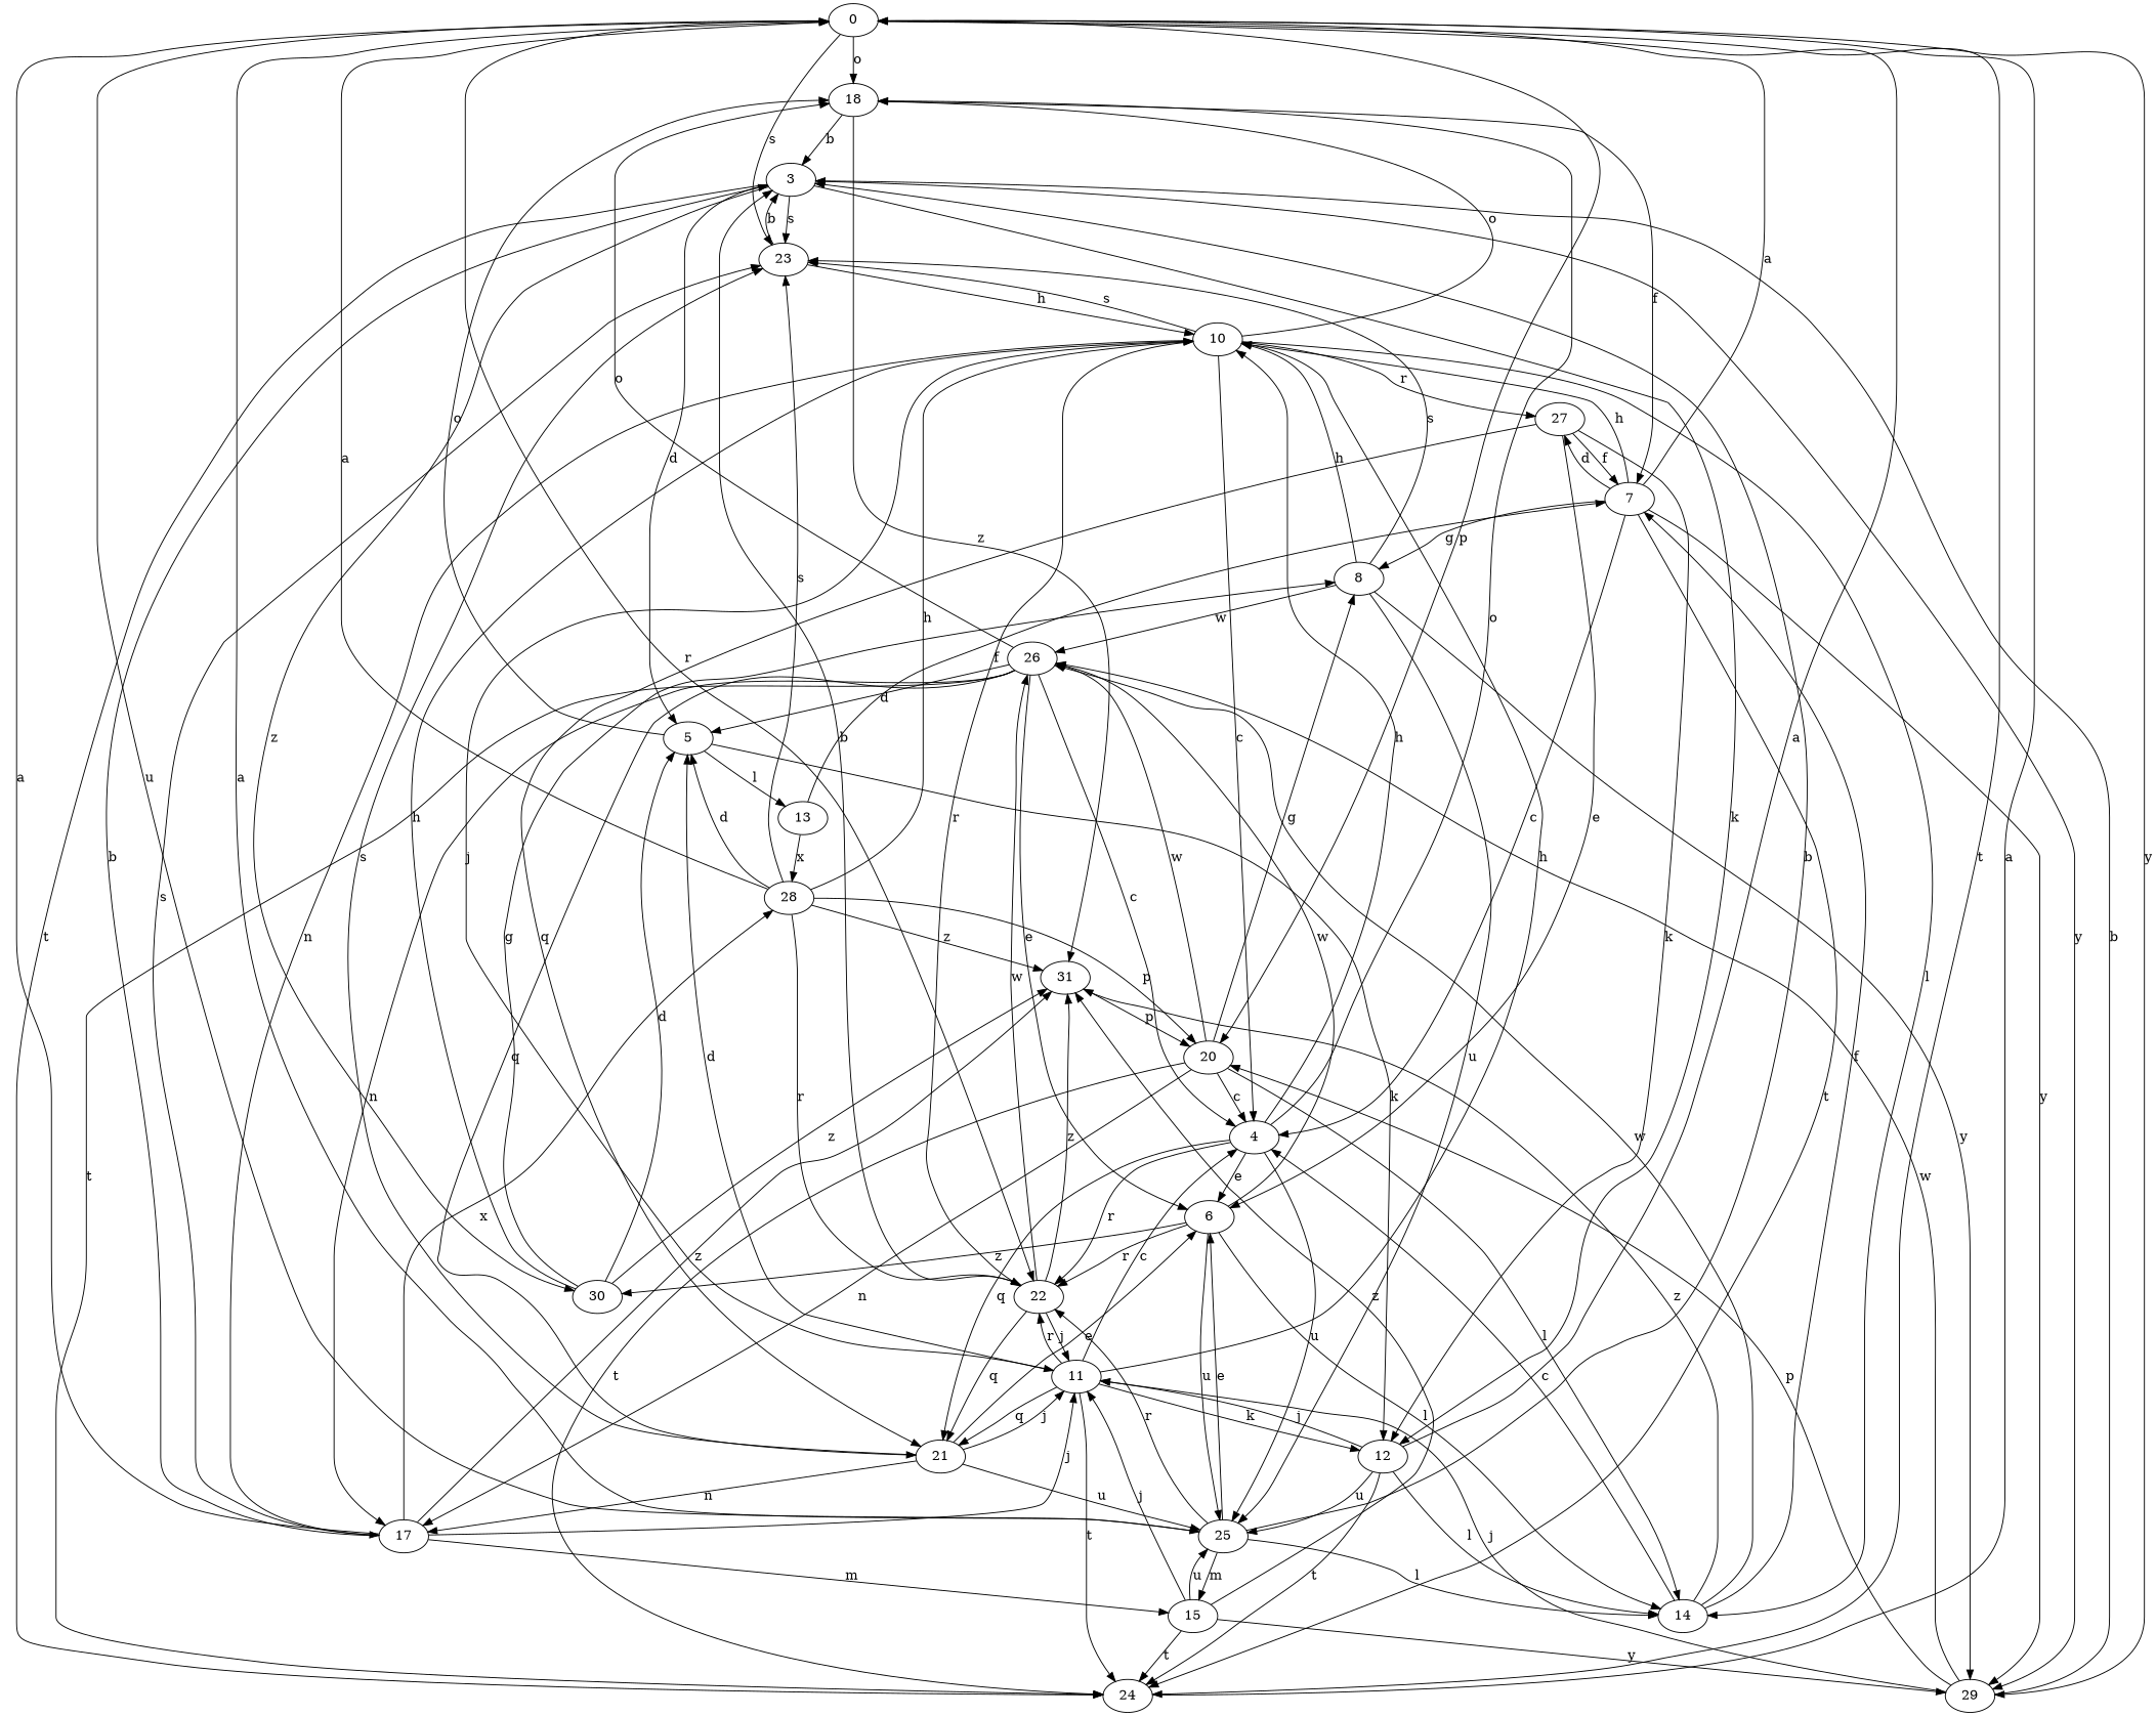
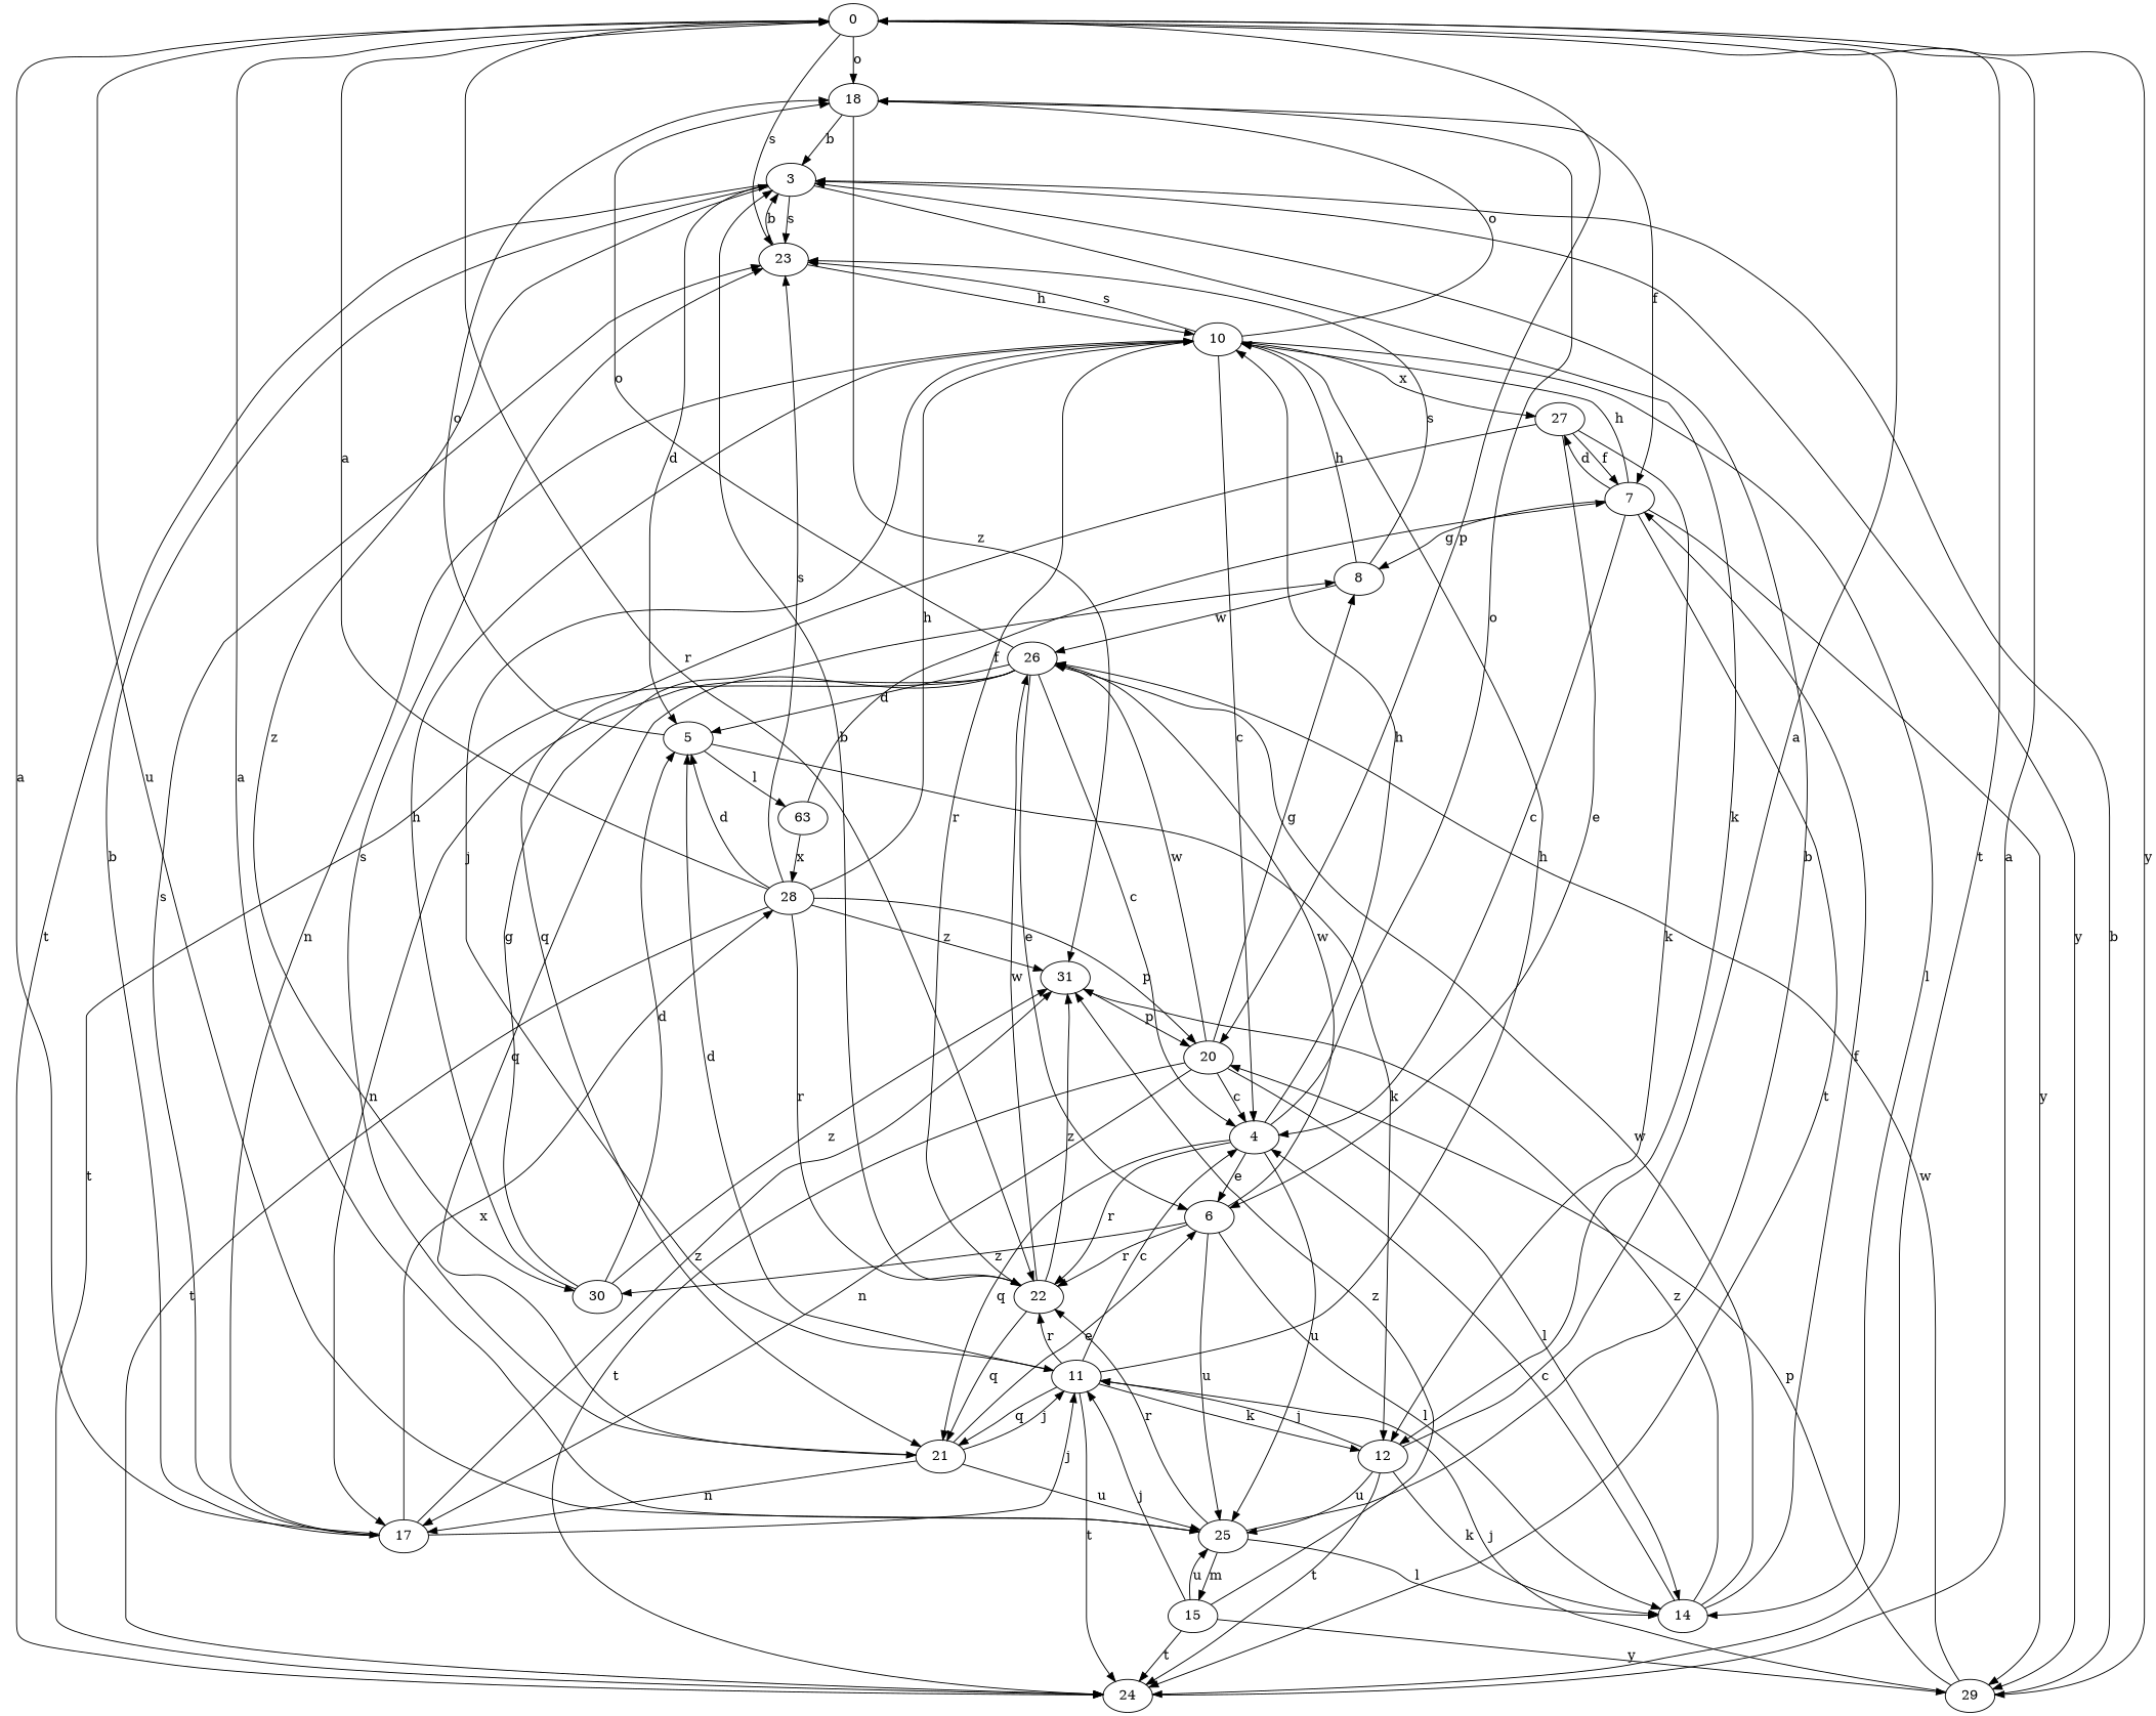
  strict digraph {
    0
    18
    20
    22
    23
    24
    25
    29
    3
    7
    31
    4
    14
    26
    8
    17
    21
    11
    10
    6
    15
    5
    12
    30
-   13
+   13 [label=63]
    27
    28
    0 -> 18 [label=o]
    0 -> 20 [label=p]
    0 -> 22 [label=r]
    0 -> 23 [label=s]
    0 -> 24 [label=t]
    0 -> 25 [label=u]
    0 -> 29 [label=y]
    18 -> 3 [label=b]
    18 -> 7 [label=f]
    18 -> 31 [label=z]
    20 -> 24 [label=t]
    20 -> 4 [label=c]
    20 -> 14 [label=l]
    20 -> 26 [label=w]
    20 -> 8 [label=g]
    20 -> 17 [label=n]
    22 -> 3 [label=b]
    22 -> 31 [label=z]
    22 -> 26 [label=w]
    22 -> 21 [label=q]
-   22 -> 11 [label=j]
    23 -> 3 [label=b]
    23 -> 10 [label=h]
    24 -> 0 [label=a]
    25 -> 0 [label=a]
    25 -> 22 [label=r]
    25 -> 3 [label=b]
    25 -> 14 [label=l]
-   25 -> 6 [label=e]
    25 -> 15 [label=m]
    29 -> 20 [label=p]
    29 -> 3 [label=b]
    29 -> 26 [label=w]
    29 -> 11 [label=j]
    3 -> 23 [label=s]
    3 -> 24 [label=t]
    3 -> 29 [label=y]
    3 -> 5 [label=d]
    3 -> 12 [label=k]
    3 -> 30 [label=z]
-   7 -> 0 [label=a]
    7 -> 24 [label=t]
    7 -> 29 [label=y]
    7 -> 4 [label=c]
    7 -> 8 [label=g]
    7 -> 10 [label=h]
    7 -> 27 [label=d]
    31 -> 20 [label=p]
    4 -> 18 [label=o]
    4 -> 22 [label=r]
    4 -> 25 [label=u]
    4 -> 21 [label=q]
    4 -> 10 [label=h]
    4 -> 6 [label=e]
    14 -> 7 [label=f]
    14 -> 31 [label=z]
    14 -> 4 [label=c]
    14 -> 26 [label=w]
    26 -> 18 [label=o]
    26 -> 24 [label=t]
    26 -> 4 [label=c]
    26 -> 17 [label=n]
    26 -> 21 [label=q]
    26 -> 6 [label=e]
    26 -> 5 [label=d]
    8 -> 23 [label=s]
-   8 -> 25 [label=u]
-   8 -> 29 [label=y]
    8 -> 26 [label=w]
    8 -> 10 [label=h]
    17 -> 0 [label=a]
    17 -> 23 [label=s]
    17 -> 3 [label=b]
    17 -> 31 [label=z]
    17 -> 11 [label=j]
-   17 -> 15 [label=m]
    17 -> 28 [label=x]
    21 -> 23 [label=s]
    21 -> 25 [label=u]
    21 -> 17 [label=n]
    21 -> 11 [label=j]
    21 -> 6 [label=e]
    11 -> 22 [label=r]
    11 -> 24 [label=t]
    11 -> 4 [label=c]
    11 -> 21 [label=q]
    11 -> 10 [label=h]
    11 -> 5 [label=d]
    11 -> 12 [label=k]
    10 -> 18 [label=o]
    10 -> 22 [label=r]
    10 -> 23 [label=s]
    10 -> 4 [label=c]
    10 -> 14 [label=l]
    10 -> 17 [label=n]
    10 -> 11 [label=j]
-   10 -> 27 [label=r]
+   10 -> 27 [label=x]
    6 -> 22 [label=r]
    6 -> 25 [label=u]
    6 -> 14 [label=l]
    6 -> 26 [label=w]
    6 -> 30 [label=z]
    15 -> 24 [label=t]
    15 -> 25 [label=u]
    15 -> 29 [label=y]
    15 -> 31 [label=z]
    15 -> 11 [label=j]
    5 -> 18 [label=o]
    5 -> 12 [label=k]
    5 -> 13 [label=l]
    12 -> 0 [label=a]
    12 -> 24 [label=t]
    12 -> 25 [label=u]
-   12 -> 14 [label=l]
+   12 -> 14 [label=k]
    12 -> 11 [label=j]
    30 -> 31 [label=z]
    30 -> 8 [label=g]
    30 -> 10 [label=h]
    30 -> 5 [label=d]
    13 -> 7 [label=f]
    13 -> 28 [label=x]
    27 -> 7 [label=f]
    27 -> 21 [label=q]
    27 -> 6 [label=e]
    27 -> 12 [label=k]
    28 -> 0 [label=a]
    28 -> 20 [label=p]
    28 -> 22 [label=r]
    28 -> 23 [label=s]
+   28 -> 24 [label=t]
    28 -> 31 [label=z]
    28 -> 10 [label=h]
    28 -> 5 [label=d]
  }
